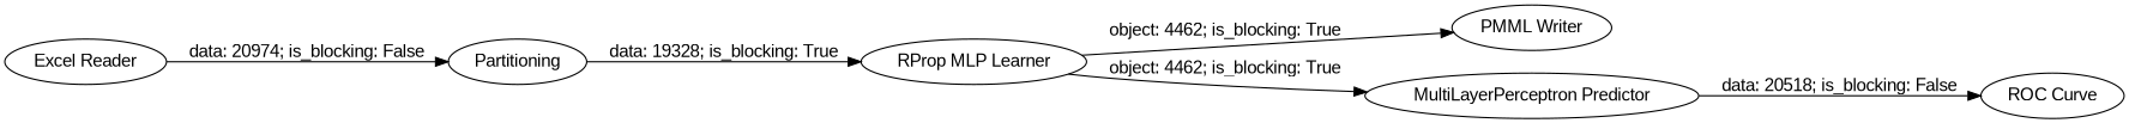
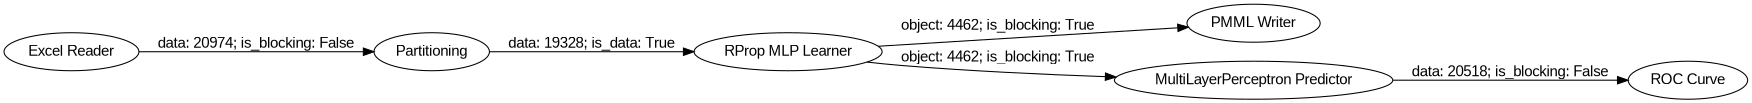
  digraph {
    fontname="Liberation Sans"
    rankdir=LR
    node [fontname="Liberation Sans"]
    edge [fontname="Liberation Sans"]
    n1 [label="ROC Curve"]
    n2 [label="PMML Writer"]
    n3 [label="MultiLayerPerceptron Predictor"]
    n4 [label=Partitioning]
    n5 [label="RProp MLP Learner"]
    n6 [label="Excel Reader"]
    n3 -> n1 [label="data: 20518; is_blocking: False"]
-   n4 -> n5 [label="data: 19328; is_blocking: True"]
+   n4 -> n5 [label="data: 19328; is_data: True"]
    n5 -> n2 [label="object: 4462; is_blocking: True"]
    n5 -> n3 [label="object: 4462; is_blocking: True"]
    n6 -> n4 [label="data: 20974; is_blocking: False"]
  }
